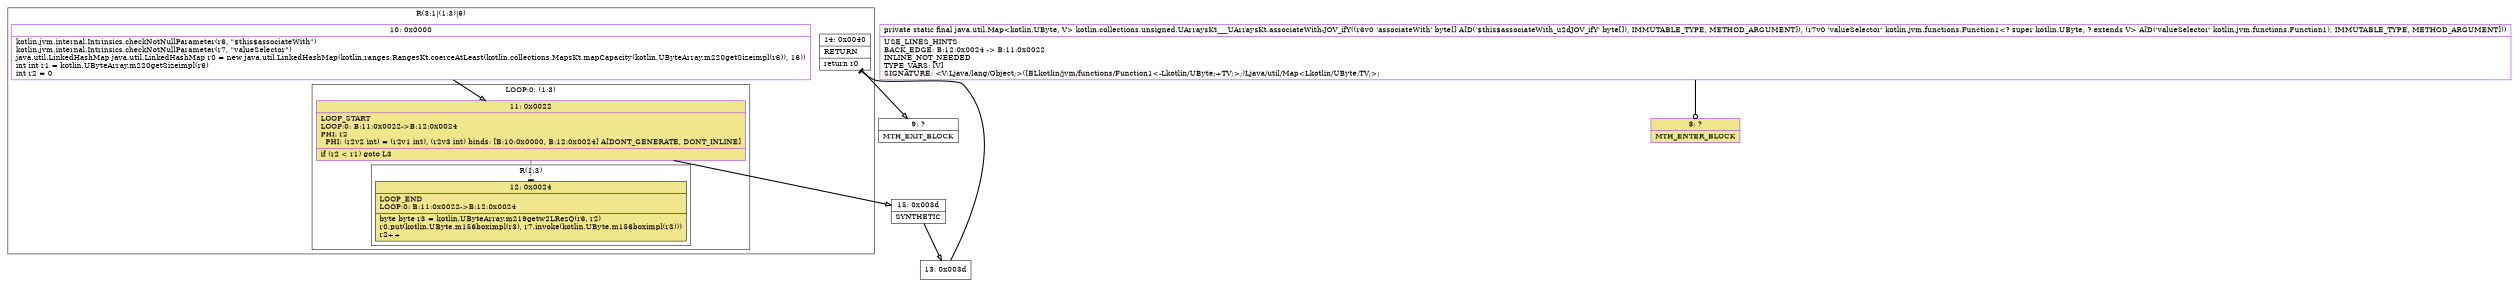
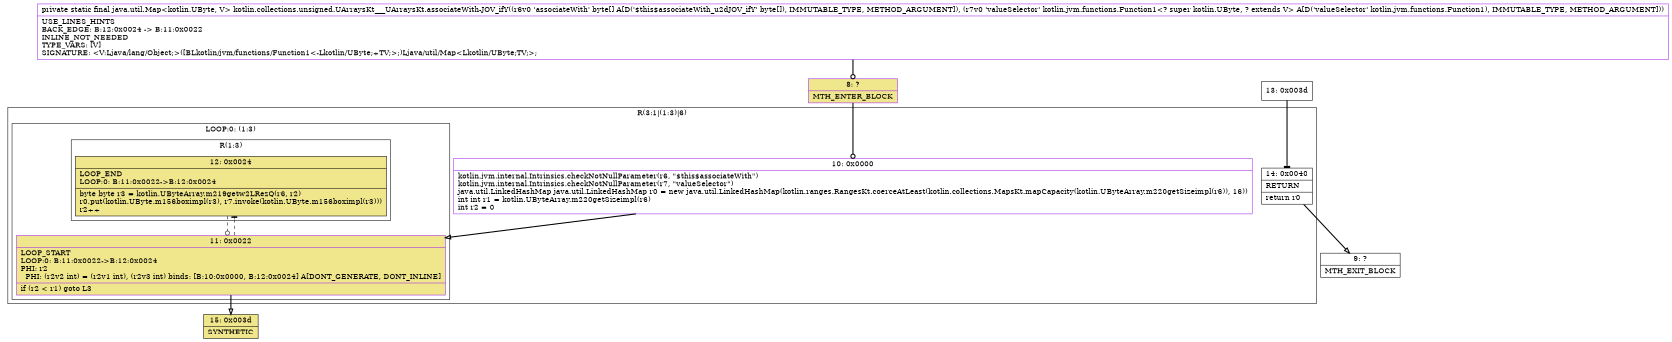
  digraph {
    node [color=black fillcolor=white shape=record style=filled]
    edge [arrowhead=onormal style=bold]
    n1 [fillcolor=khaki label="{12\:\ 0x0024|LOOP_END\lLOOP:0: B:11:0x0022\-\>B:12:0x0024\l|byte byte r3 = kotlin.UByteArray.m219getw2LRezQ(r6, r2)\lr0.put(kotlin.UByte.m156boximpl(r3), r7.invoke(kotlin.UByte.m156boximpl(r3)))\lr2++\l}"]
    n2 [color=purple fillcolor=khaki label="{11\:\ 0x0022|LOOP_START\lLOOP:0: B:11:0x0022\-\>B:12:0x0024\lPHI: r2 \l  PHI: (r2v2 int) = (r2v1 int), (r2v3 int) binds: [B:10:0x0000, B:12:0x0024] A[DONT_GENERATE, DONT_INLINE]\l|if (r2 \< r1) goto L3\l}"]
    n3 [color=purple label="{10\:\ 0x0000|kotlin.jvm.internal.Intrinsics.checkNotNullParameter(r6, \"$this$associateWith\")\lkotlin.jvm.internal.Intrinsics.checkNotNullParameter(r7, \"valueSelector\")\ljava.util.LinkedHashMap java.util.LinkedHashMap r0 = new java.util.LinkedHashMap(kotlin.ranges.RangesKt.coerceAtLeast(kotlin.collections.MapsKt.mapCapacity(kotlin.UByteArray.m220getSizeimpl(r6)), 16))\lint int r1 = kotlin.UByteArray.m220getSizeimpl(r6)\lint r2 = 0\l}"]
    n4 [label="{14\:\ 0x0040|RETURN\l|return r0\l}"]
-   n5 [label="{15\:\ 0x003d|SYNTHETIC\l}"]
+   n5 [fillcolor=khaki label="{15\:\ 0x003d|SYNTHETIC\l}"]
    n6 [label="{9\:\ ?|MTH_EXIT_BLOCK\l}"]
    n7 [label="{13\:\ 0x003d}"]
    n8 [color=purple fillcolor=khaki label="{8\:\ ?|MTH_ENTER_BLOCK\l}"]
    n9 [color=purple label="{private static final java.util.Map\<kotlin.UByte, V\> kotlin.collections.unsigned.UArraysKt___UArraysKt.associateWith\-JOV_ifY((r6v0 'associateWith' byte[] A[D('$this$associateWith_u2dJOV_ifY' byte[]), IMMUTABLE_TYPE, METHOD_ARGUMENT]), (r7v0 'valueSelector' kotlin.jvm.functions.Function1\<? super kotlin.UByte, ? extends V\> A[D('valueSelector' kotlin.jvm.functions.Function1), IMMUTABLE_TYPE, METHOD_ARGUMENT]))  | USE_LINES_HINTS\lBACK_EDGE: B:12:0x0024 \-\> B:11:0x0022\lINLINE_NOT_NEEDED\lTYPE_VARS: [V]\lSIGNATURE: \<V:Ljava\/lang\/Object;\>([BLkotlin\/jvm\/functions\/Function1\<\-Lkotlin\/UByte;+TV;\>;)Ljava\/util\/Map\<Lkotlin\/UByte;TV;\>;\l}"]
    subgraph cluster_1 {
      label="R(3:1|(1:3)|6)"
      n3
      n4
      subgraph cluster_2 {
        label="LOOP:0: (1:3)"
        n2
        subgraph cluster_3 {
          label="R(1:3)"
          n1
        }
      }
    }
+   n1 -> n2 [arrowhead=odot style=dashed]
    n2 -> n1 [arrowhead=tee style=dashed]
    n2 -> n5
    n3 -> n2
    n4 -> n6
-   n5 -> n7
    n7 -> n4 [arrowhead=tee]
+   n8 -> n3 [arrowhead=odot]
    n9 -> n8 [arrowhead=odot]
  }
